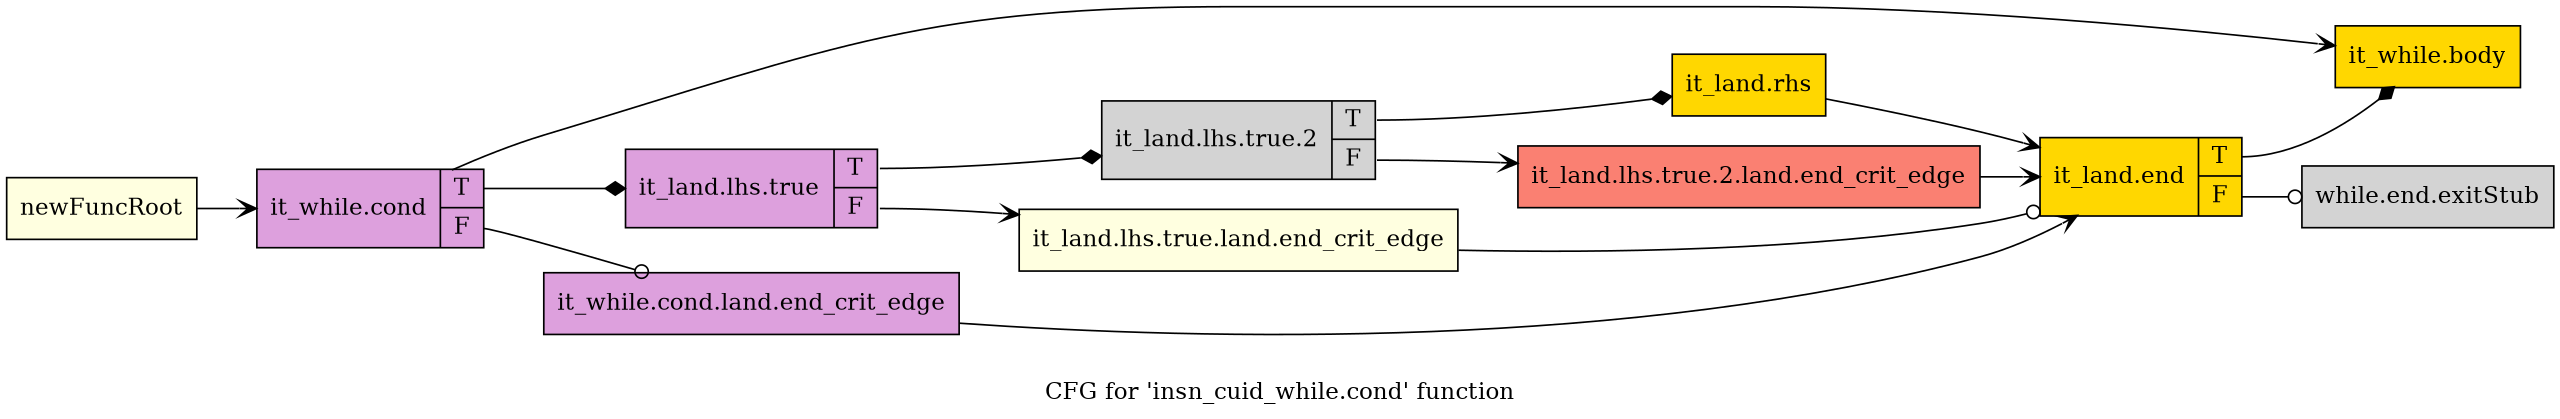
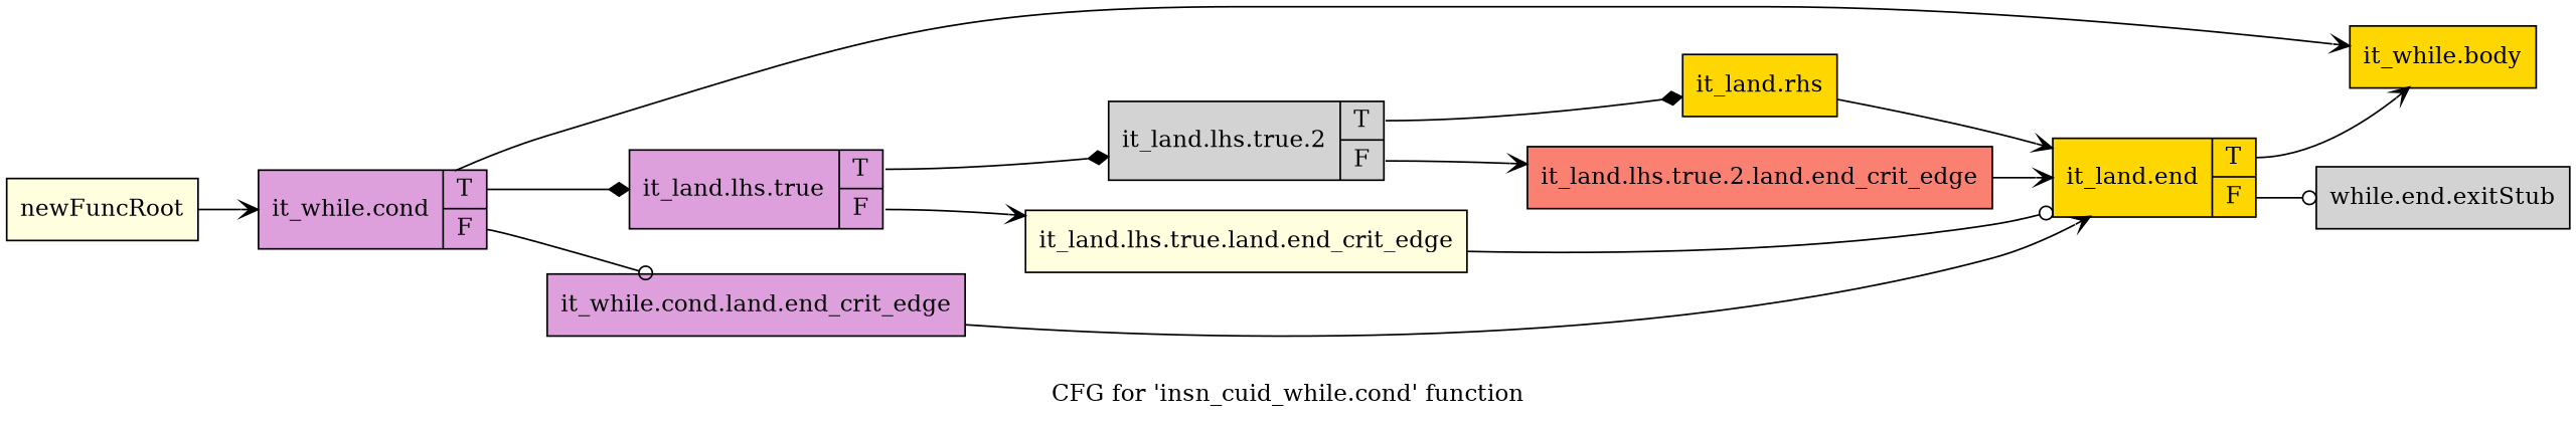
  digraph {
    label="CFG for 'insn_cuid_while.cond' function"
    rankdir=LR
    node [fillcolor=plum shape=record style=filled]
    edge [arrowhead=vee]
    n1 [fillcolor=lightyellow label="{newFuncRoot}"]
    n2 [label="{it_while.cond|{<s0>T|<s1>F}}"]
    n3 [label="{it_land.lhs.true|{<s0>T|<s1>F}}"]
    n4 [label="{it_while.cond.land.end_crit_edge}"]
    n5 [fillcolor=gold label="{it_while.body}"]
    n6 [fillcolor=lightgrey label="{it_land.lhs.true.2|{<s0>T|<s1>F}}"]
    n7 [fillcolor=lightyellow label="{it_land.lhs.true.land.end_crit_edge}"]
    n8 [fillcolor=gold label="{it_land.end|{<s0>T|<s1>F}}"]
    n9 [fillcolor=lightgrey label="{while.end.exitStub}"]
    n10 [fillcolor=gold label="{it_land.rhs}"]
    n11 [fillcolor=salmon label="{it_land.lhs.true.2.land.end_crit_edge}"]
    n1 -> n2
    n2 -> n3 [arrowhead=diamond tailport=s0]
    n2 -> n4 [arrowhead=odot tailport=s1]
    n2 -> n5
    n3 -> n6 [arrowhead=diamond tailport=s0]
    n3 -> n7 [tailport=s1]
    n4 -> n8
    n6 -> n10 [arrowhead=diamond tailport=s0]
    n6 -> n11 [tailport=s1]
    n7 -> n8 [arrowhead=odot]
-   n8 -> n5 [arrowhead=diamond tailport=s0]
+   n8 -> n5 [tailport=s0]
    n8 -> n9 [arrowhead=odot tailport=s1]
    n10 -> n8
    n11 -> n8
  }
